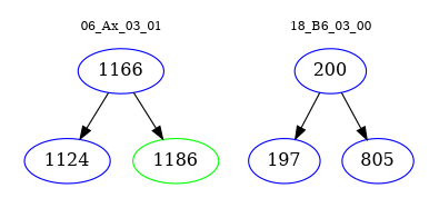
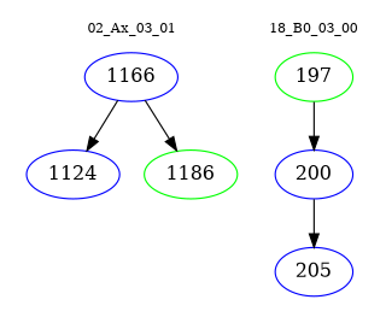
  digraph {
    node [color=blue]
    edge [color=black]
    n1 [label=1166]
    n2 [label=1124]
    n3 [color=green label=1186]
    n4 [label=200]
-   n5 [label=197]
-   n6 [label=805]
+   n5 [color=green label=197]
+   n6 [label=205]
    subgraph cluster_1 {
      color=white
      fontsize=10
-     label="06_Ax_03_01"
+     label="02_Ax_03_01"
      n1
      n2
      n3
    }
    subgraph cluster_2 {
      color=white
      fontsize=10
-     label="18_B6_03_00"
+     label="18_B0_03_00"
      n4
      n5
      n6
    }
    n1 -> n2
    n1 -> n3
-   n4 -> n5
+   n5 -> n4
    n4 -> n6
  }
